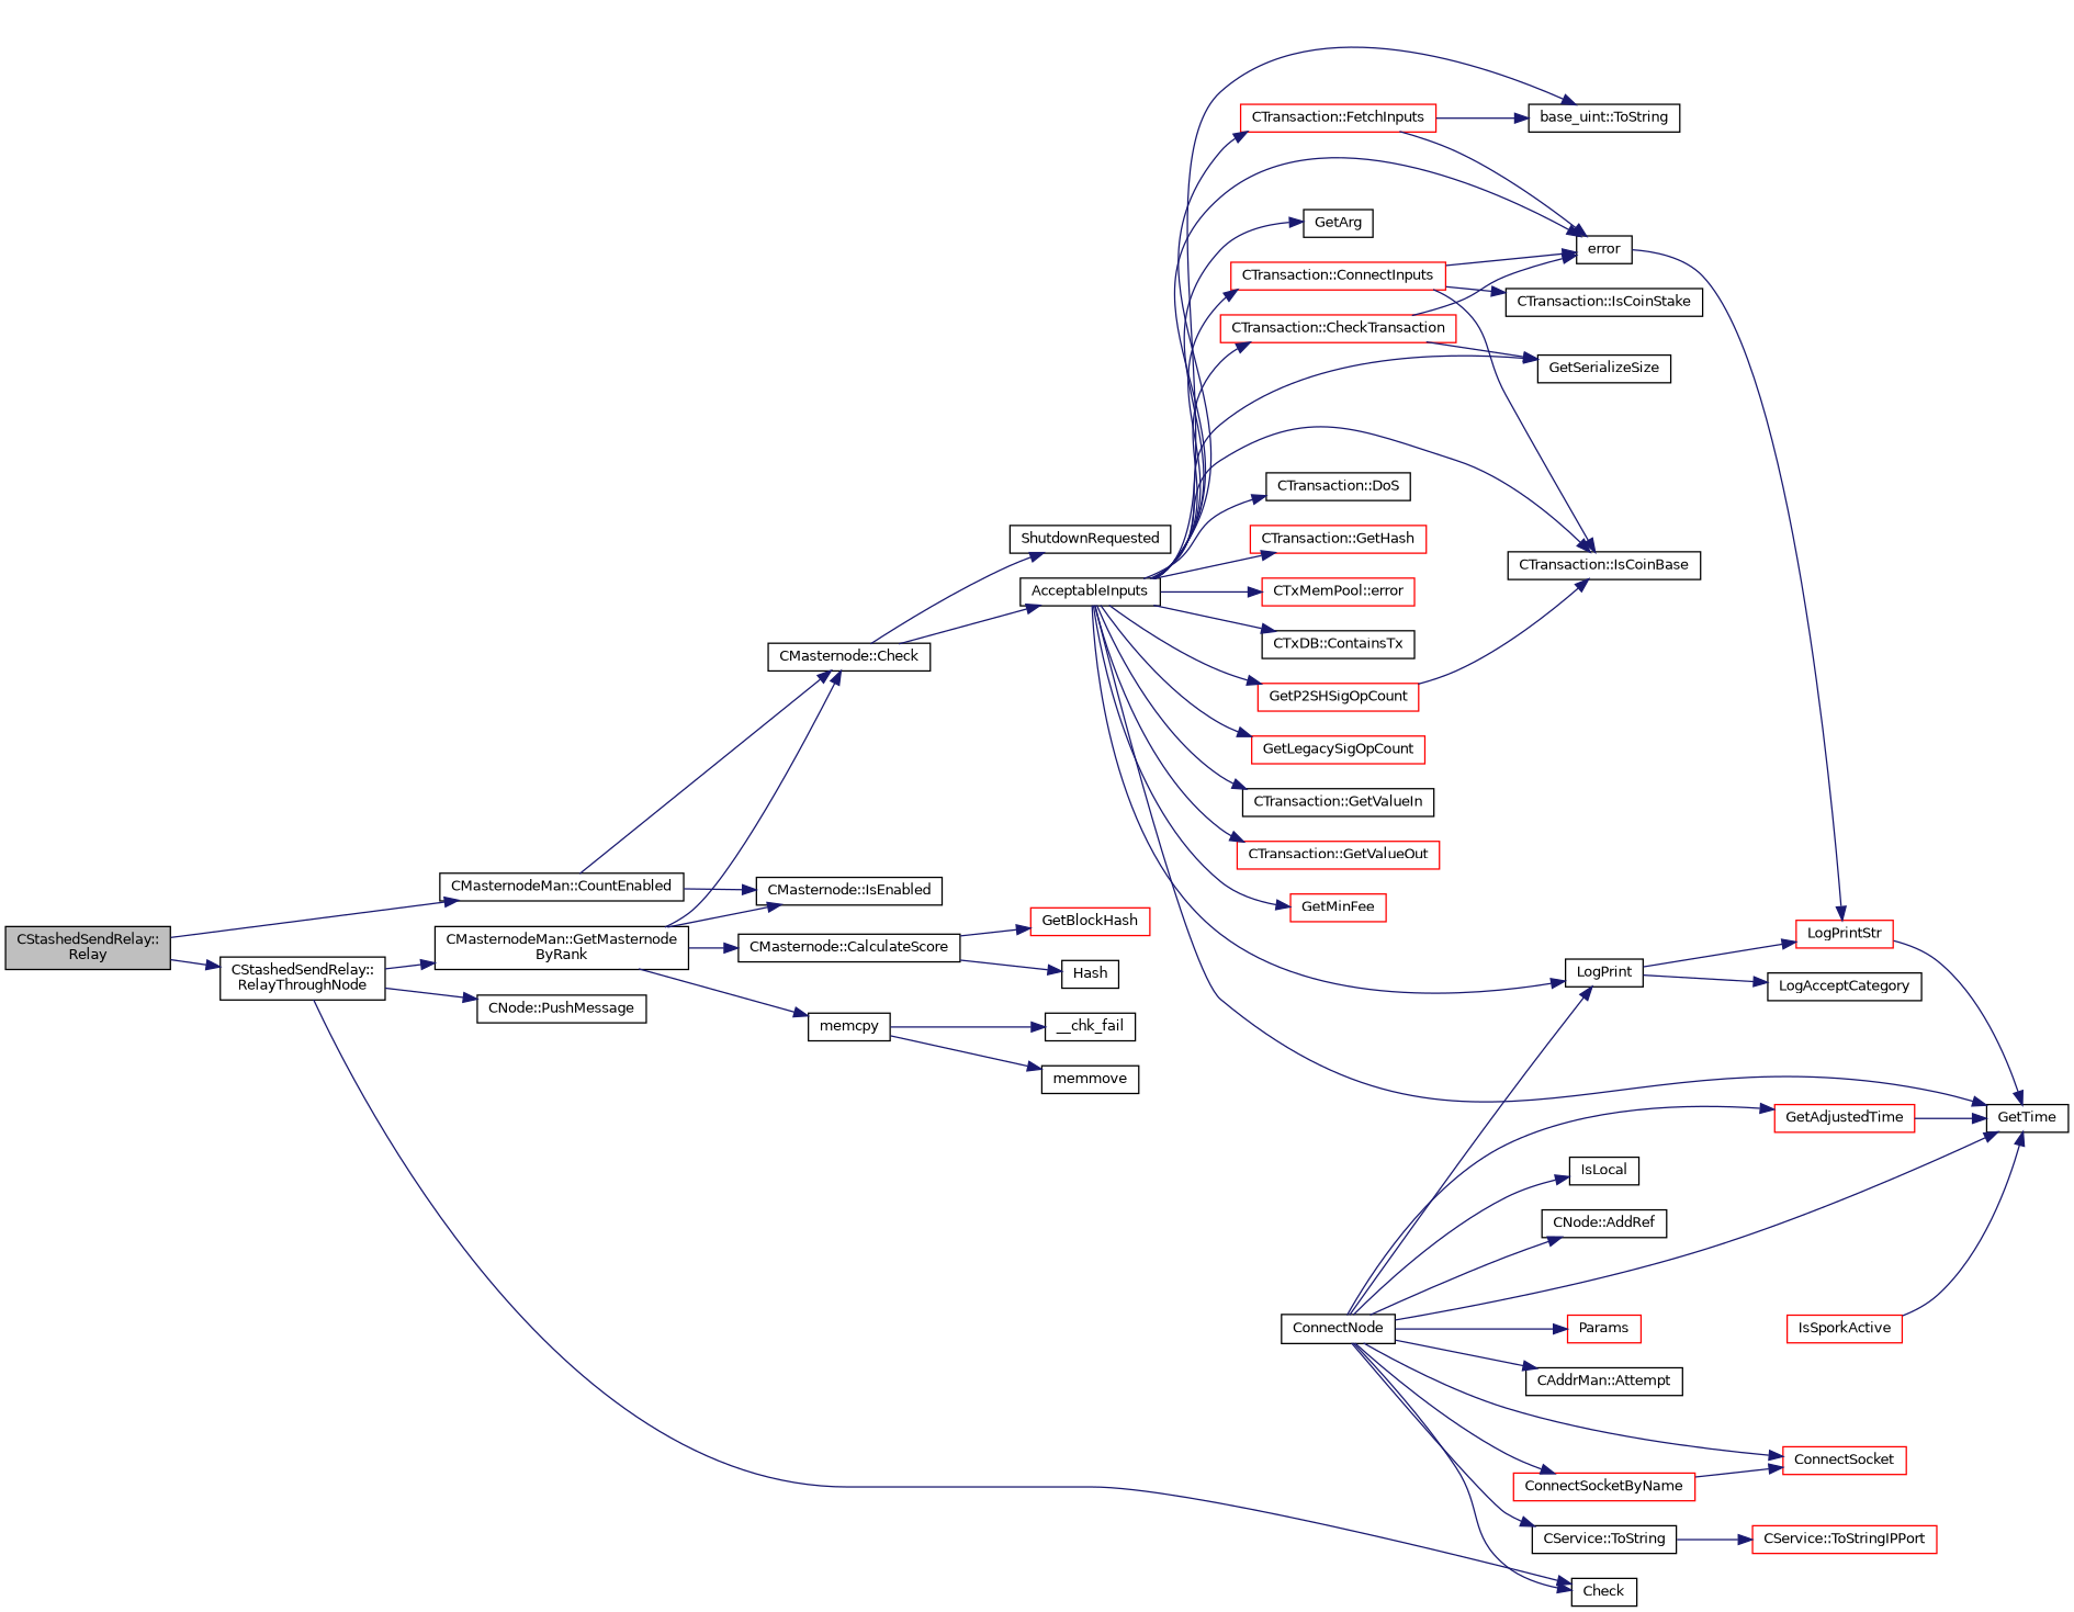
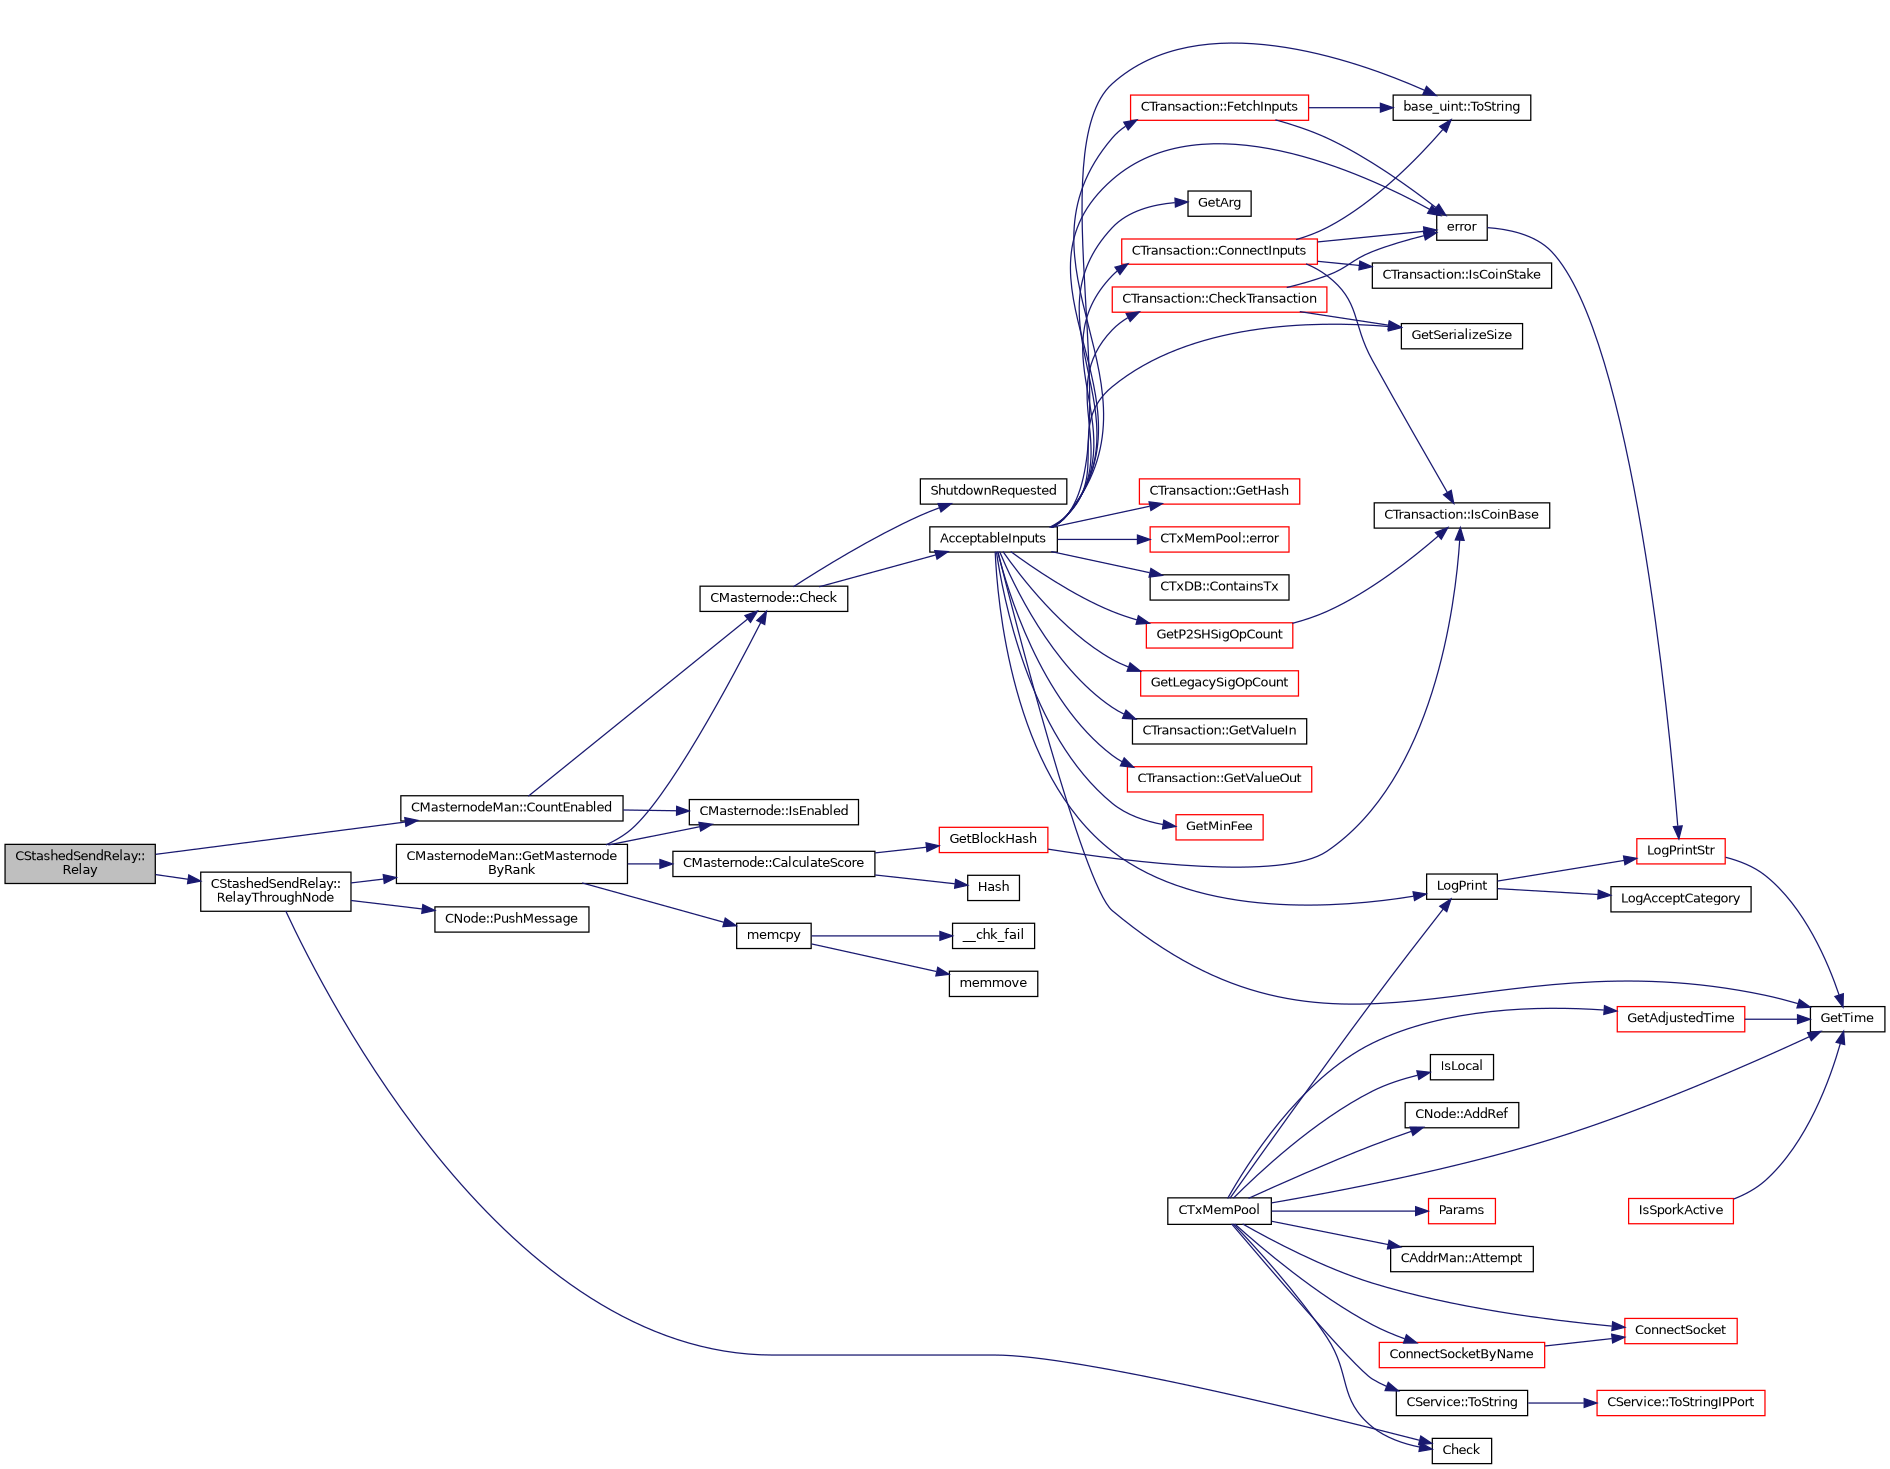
  digraph {
    rankdir=LR
    node [color=black fillcolor=white fontname=Helvetica fontsize=10 shape=record style=filled]
    edge [color=midnightblue fontname=Helvetica fontsize=10 labelfontname=Helvetica labelfontsize=10 style=solid]
    n1 [fillcolor=grey75 fontcolor=black height=0.2 label="CStashedSendRelay::\lRelay" width=0.4]
    n2 [height=0.2 label="CMasternodeMan::CountEnabled" width=0.4]
    n3 [height=0.2 label="CStashedSendRelay::\lRelayThroughNode" width=0.4]
    n4 [height=0.2 label="CMasternode::Check" width=0.4]
    n5 [height=0.2 label="CMasternode::IsEnabled" width=0.4]
    n6 [height=0.2 label="CMasternodeMan::GetMasternode\lByRank" width=0.4]
    n7 [height=0.2 label=Check width=0.4]
    n8 [height=0.2 label="CNode::PushMessage" width=0.4]
    n9 [height=0.2 label=ShutdownRequested width=0.4]
    n10 [height=0.2 label=AcceptableInputs width=0.4]
    n11 [color=red height=0.2 label=IsSporkActive width=0.4]
    n12 [height=0.2 label=GetTime width=0.4]
    n13 [color=red height=0.2 label="CTransaction::CheckTransaction" width=0.4]
    n14 [height=0.2 label=error width=0.4]
    n15 [height=0.2 label=GetSerializeSize width=0.4]
    n16 [height=0.2 label="CTransaction::IsCoinBase" width=0.4]
-   n17 [height=0.2 label="CTransaction::DoS" width=0.4]
    n18 [color=red height=0.2 label="CTransaction::GetHash" width=0.4]
    n19 [color=red height=0.2 label="CTxMemPool::error" width=0.4]
    n20 [height=0.2 label="CTxDB::ContainsTx" width=0.4]
    n21 [color=red height=0.2 label="CTransaction::FetchInputs" width=0.4]
    n22 [height=0.2 label="base_uint::ToString" width=0.4]
    n23 [color=red height=0.2 label=GetLegacySigOpCount width=0.4]
    n24 [color=red height=0.2 label=GetP2SHSigOpCount width=0.4]
    n25 [height=0.2 label="CTransaction::GetValueIn" width=0.4]
    n26 [color=red height=0.2 label="CTransaction::GetValueOut" width=0.4]
    n27 [color=red height=0.2 label=GetMinFee width=0.4]
    n28 [height=0.2 label=GetArg width=0.4]
    n29 [height=0.2 label=LogPrint width=0.4]
    n30 [color=red height=0.2 label="CTransaction::ConnectInputs" width=0.4]
    n31 [color=red height=0.2 label=LogPrintStr width=0.4]
    n32 [height=0.2 label="CTransaction::IsCoinStake" width=0.4]
    n33 [height=0.2 label=LogAcceptCategory width=0.4]
    n34 [height=0.2 label="CMasternode::CalculateScore" width=0.4]
    n35 [height=0.2 label=memcpy width=0.4]
-   n36 [height=0.2 label=ConnectNode width=0.4]
+   n36 [height=0.2 label=CTxMemPool width=0.4]
    n37 [height=0.2 label=IsLocal width=0.4]
    n38 [height=0.2 label="CNode::AddRef" width=0.4]
    n39 [height=0.2 label="CService::ToString" width=0.4]
    n40 [color=red height=0.2 label=GetAdjustedTime width=0.4]
    n41 [color=red height=0.2 label=ConnectSocketByName width=0.4]
    n42 [color=red height=0.2 label=ConnectSocket width=0.4]
    n43 [color=red height=0.2 label=Params width=0.4]
    n44 [height=0.2 label="CAddrMan::Attempt" width=0.4]
    n45 [color=red height=0.2 label=GetBlockHash width=0.4]
    n46 [height=0.2 label=Hash width=0.4]
    n47 [height=0.2 label=memmove width=0.4]
    n48 [height=0.2 label=__chk_fail width=0.4]
    n49 [color=red height=0.2 label="CService::ToStringIPPort" width=0.4]
    n1 -> n2
    n1 -> n3
    n2 -> n4
    n2 -> n5
    n3 -> n6
    n3 -> n7
    n3 -> n8
    n4 -> n9
    n4 -> n10
    n6 -> n4
    n6 -> n5
    n6 -> n34
    n6 -> n35
    n10 -> n12
    n10 -> n13
    n10 -> n14
    n10 -> n15
-   n10 -> n16
-   n10 -> n17
+   n45 -> n16
    n10 -> n18
    n10 -> n19
    n10 -> n20
    n10 -> n21
    n10 -> n22
    n10 -> n23
    n10 -> n24
    n10 -> n25
    n10 -> n26
    n10 -> n27
    n10 -> n28
    n10 -> n29
    n10 -> n30
    n11 -> n12
    n13 -> n14
    n13 -> n15
    n14 -> n31
    n21 -> n14
    n21 -> n22
    n24 -> n16
    n29 -> n31
    n29 -> n33
    n30 -> n14
    n30 -> n16
+   n30 -> n22
    n30 -> n32
    n31 -> n12
    n34 -> n45
    n34 -> n46
    n35 -> n47
    n35 -> n48
    n36 -> n7
    n36 -> n12
    n36 -> n29
    n36 -> n37
    n36 -> n38
    n36 -> n39
    n36 -> n40
    n36 -> n41
    n36 -> n42
    n36 -> n43
    n36 -> n44
    n39 -> n49
    n40 -> n12
    n41 -> n42
  }
